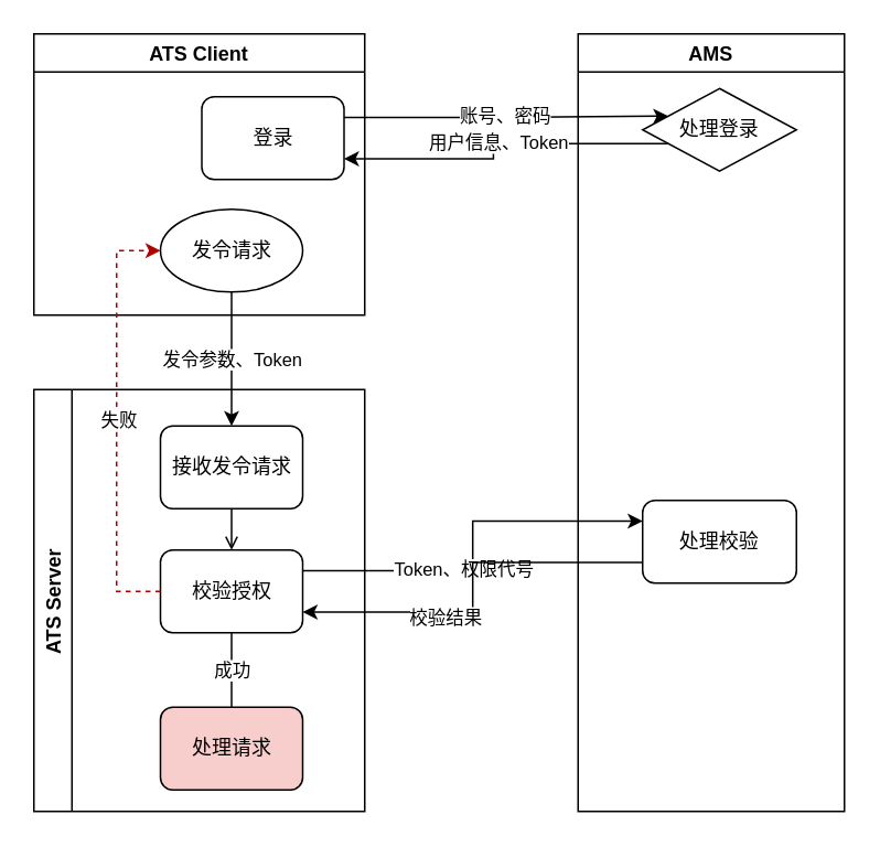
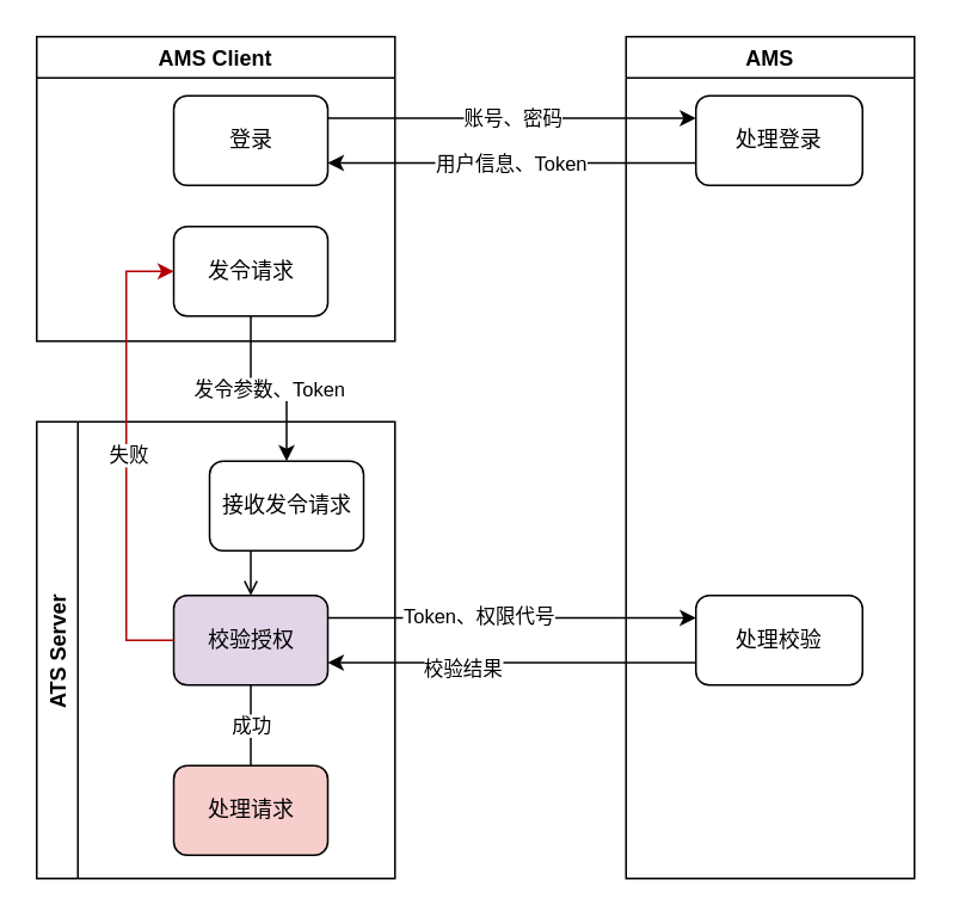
  <mxCell id="0" />
  <mxCell id="1" parent="0" />
  <mxCell id="2" value="ATS Server" style="swimlane;horizontal=0;" vertex="1" parent="1"><mxGeometry x="20" y="235" width="200" height="255" as="geometry"><mxRectangle x="340" y="130" width="30" height="80" as="alternateBounds" /></mxGeometry></mxCell>
  <mxCell id="3" style="edgeStyle=orthogonalEdgeStyle;rounded=0;orthogonalLoop=1;jettySize=auto;html=1;exitX=0.5;exitY=1;exitDx=0;exitDy=0;entryX=0.5;entryY=0;entryDx=0;entryDy=0;endArrow=open;" edge="1" parent="2" source="4" target="6"><mxGeometry relative="1" as="geometry" /></mxCell>
- <mxCell id="4" value="接收发令请求" style="rounded=1;whiteSpace=wrap;html=1;" vertex="1" parent="2"><mxGeometry x="76.5" y="22" width="86" height="50" as="geometry" /></mxCell>
+ <mxCell id="4" value="接收发令请求" style="rounded=1;whiteSpace=wrap;html=1;" vertex="1" parent="2"><mxGeometry x="96.5" y="22" width="86" height="50" as="geometry" /></mxCell>
  <mxCell id="5" value="成功" style="edgeStyle=orthogonalEdgeStyle;rounded=0;orthogonalLoop=1;jettySize=auto;html=1;exitX=0.5;exitY=1;exitDx=0;exitDy=0;entryX=0.5;entryY=0;entryDx=0;entryDy=0;endArrow=none;" edge="1" parent="2" source="6" target="7"><mxGeometry relative="1" as="geometry" /></mxCell>
- <mxCell id="6" value="校验授权" style="rounded=1;whiteSpace=wrap;html=1;" vertex="1" parent="2"><mxGeometry x="76.5" y="97" width="86" height="50" as="geometry" /></mxCell>
+ <mxCell id="6" value="校验授权" style="rounded=1;whiteSpace=wrap;html=1;fillColor=#e1d5e7;" vertex="1" parent="2"><mxGeometry x="76.5" y="97" width="86" height="50" as="geometry" /></mxCell>
  <mxCell id="7" value="处理请求" style="rounded=1;whiteSpace=wrap;html=1;fillColor=#f8cecc;" vertex="1" parent="2"><mxGeometry x="76.5" y="192" width="86" height="50" as="geometry" /></mxCell>
  <mxCell id="8" value="AMS" style="swimlane;" vertex="1" parent="1"><mxGeometry x="349" y="20" width="161" height="470" as="geometry" /></mxCell>
- <mxCell id="9" value="处理校验" style="rounded=1;whiteSpace=wrap;html=1;" vertex="1" parent="8"><mxGeometry x="39" y="282" width="93" height="50" as="geometry" /></mxCell>
- <mxCell id="10" value="处理登录" style="rhombus;whiteSpace=wrap;html=1;" vertex="1" parent="8"><mxGeometry x="39" y="33" width="93" height="50" as="geometry" /></mxCell>
+ <mxCell id="9" value="处理校验" style="rounded=1;whiteSpace=wrap;html=1;" vertex="1" parent="8"><mxGeometry x="39" y="312" width="93" height="50" as="geometry" /></mxCell>
+ <mxCell id="10" value="处理登录" style="rounded=1;whiteSpace=wrap;html=1;" vertex="1" parent="8"><mxGeometry x="39" y="33" width="93" height="50" as="geometry" /></mxCell>
  <mxCell id="11" style="edgeStyle=orthogonalEdgeStyle;rounded=0;orthogonalLoop=1;jettySize=auto;html=1;exitX=1;exitY=0.25;exitDx=0;exitDy=0;entryX=0;entryY=0.25;entryDx=0;entryDy=0;" edge="1" parent="1" source="6" target="9"><mxGeometry relative="1" as="geometry" /></mxCell>
  <mxCell id="12" value="Token、权限代号" style="edgeLabel;html=1;align=center;verticalAlign=middle;resizable=0;points=[];" vertex="1" connectable="0" parent="11"><mxGeometry x="-0.178" y="2" relative="1" as="geometry"><mxPoint y="1" as="offset" /></mxGeometry></mxCell>
- <mxCell id="13" value="ATS Client" style="swimlane;" vertex="1" parent="1"><mxGeometry x="20" y="20" width="200" height="170" as="geometry" /></mxCell>
- <mxCell id="14" value="登录" style="rounded=1;whiteSpace=wrap;html=1;" vertex="1" parent="13"><mxGeometry x="101.5" y="38" width="86" height="50" as="geometry" /></mxCell>
- <mxCell id="15" value="发令请求" style="ellipse;whiteSpace=wrap;html=1;" vertex="1" parent="13"><mxGeometry x="76.5" y="106" width="86" height="50" as="geometry" /></mxCell>
+ <mxCell id="13" value="AMS Client" style="swimlane;" vertex="1" parent="1"><mxGeometry x="20" y="20" width="200" height="170" as="geometry" /></mxCell>
+ <mxCell id="14" value="登录" style="rounded=1;whiteSpace=wrap;html=1;" vertex="1" parent="13"><mxGeometry x="76.5" y="33" width="86" height="50" as="geometry" /></mxCell>
+ <mxCell id="15" value="发令请求" style="rounded=1;whiteSpace=wrap;html=1;" vertex="1" parent="13"><mxGeometry x="76.5" y="106" width="86" height="50" as="geometry" /></mxCell>
  <mxCell id="16" value="账号、密码" style="edgeStyle=orthogonalEdgeStyle;rounded=0;orthogonalLoop=1;jettySize=auto;html=1;exitX=1;exitY=0.25;exitDx=0;exitDy=0;entryX=0;entryY=0.25;entryDx=0;entryDy=0;" edge="1" parent="1" source="14" target="10"><mxGeometry relative="1" as="geometry" /></mxCell>
  <mxCell id="17" value="用户信息、Token" style="edgeStyle=orthogonalEdgeStyle;rounded=0;orthogonalLoop=1;jettySize=auto;html=1;exitX=0;exitY=0.75;exitDx=0;exitDy=0;entryX=1;entryY=0.75;entryDx=0;entryDy=0;" edge="1" parent="1" source="10" target="14"><mxGeometry relative="1" as="geometry" /></mxCell>
  <mxCell id="18" value="发令参数、Token" style="edgeStyle=orthogonalEdgeStyle;rounded=0;orthogonalLoop=1;jettySize=auto;html=1;exitX=0.5;exitY=1;exitDx=0;exitDy=0;entryX=0.5;entryY=0;entryDx=0;entryDy=0;" edge="1" parent="1" source="15" target="4"><mxGeometry relative="1" as="geometry" /></mxCell>
  <mxCell id="19" style="edgeStyle=orthogonalEdgeStyle;rounded=0;orthogonalLoop=1;jettySize=auto;html=1;exitX=0;exitY=0.75;exitDx=0;exitDy=0;entryX=1;entryY=0.75;entryDx=0;entryDy=0;" edge="1" parent="1" source="9" target="6"><mxGeometry relative="1" as="geometry" /></mxCell>
  <mxCell id="20" value="校验结果" style="edgeLabel;html=1;align=center;verticalAlign=middle;resizable=0;points=[];" vertex="1" connectable="0" parent="19"><mxGeometry x="0.276" y="3" relative="1" as="geometry"><mxPoint as="offset" /></mxGeometry></mxCell>
- <mxCell id="21" value="&amp;nbsp;失败" style="edgeStyle=orthogonalEdgeStyle;rounded=0;orthogonalLoop=1;jettySize=auto;html=1;exitX=0;exitY=0.5;exitDx=0;exitDy=0;entryX=0;entryY=0.5;entryDx=0;entryDy=0;fillColor=#e51400;strokeColor=#B20000;dashed=1;" edge="1" parent="1" source="6" target="15"><mxGeometry relative="1" as="geometry"><Array as="points"><mxPoint x="70" y="357" /><mxPoint x="70" y="151" /></Array></mxGeometry></mxCell>
+ <mxCell id="21" value="&amp;nbsp;失败" style="edgeStyle=orthogonalEdgeStyle;rounded=0;orthogonalLoop=1;jettySize=auto;html=1;exitX=0;exitY=0.5;exitDx=0;exitDy=0;entryX=0;entryY=0.5;entryDx=0;entryDy=0;fillColor=#e51400;strokeColor=#B20000;" edge="1" parent="1" source="6" target="15"><mxGeometry relative="1" as="geometry"><Array as="points"><mxPoint x="70" y="357" /><mxPoint x="70" y="151" /></Array></mxGeometry></mxCell>
